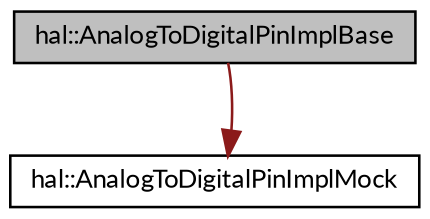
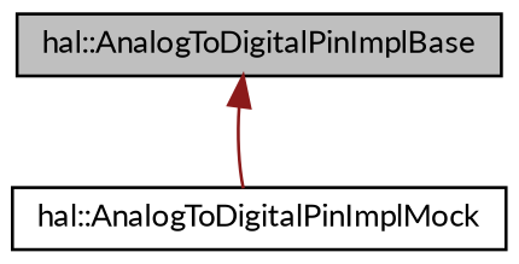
  digraph {
    fontname=Lato
    node [color=black fontname=Lato fontsize=10 shape=record style=filled]
    n1 [fillcolor=grey75 fontcolor=black height=0.2 label="hal::AnalogToDigitalPinImplBase" width=0.4]
    n2 [fillcolor=white height=0.2 label="hal::AnalogToDigitalPinImplMock" width=0.4]
-   n2 -> n1 [color=firebrick4 dir=back fontname=Lato fontsize=10 labelfontname=Helvetica labelfontsize=10 style=solid]
+   n1 -> n2 [color=firebrick4 dir=back fontname=Lato fontsize=10 labelfontname=Helvetica labelfontsize=10 style=solid]
  }
